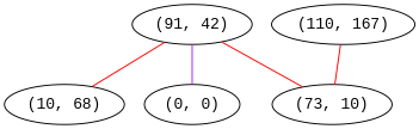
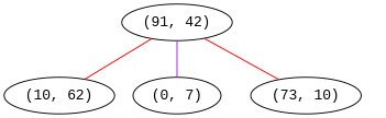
  graph {
    fontname="Liberation Mono"
    node [fontname="Liberation Mono"]
    edge [color=red fontname="Liberation Mono" weight=1]
    n1 [label="(91, 42)"]
-   "(10, 62)" [label="(10, 68)"]
+   "(10, 62)"
    n3 [label="(73, 10)"]
-   "(0, 0)"
-   "(110, 167)"
+   "(0, 0)" [label="(0, 7)"]
    n1 -- "(10, 62)"
    n1 -- n3
    n1 -- "(0, 0)" [color=purple weight=4]
-   "(110, 167)" -- n3
  }
